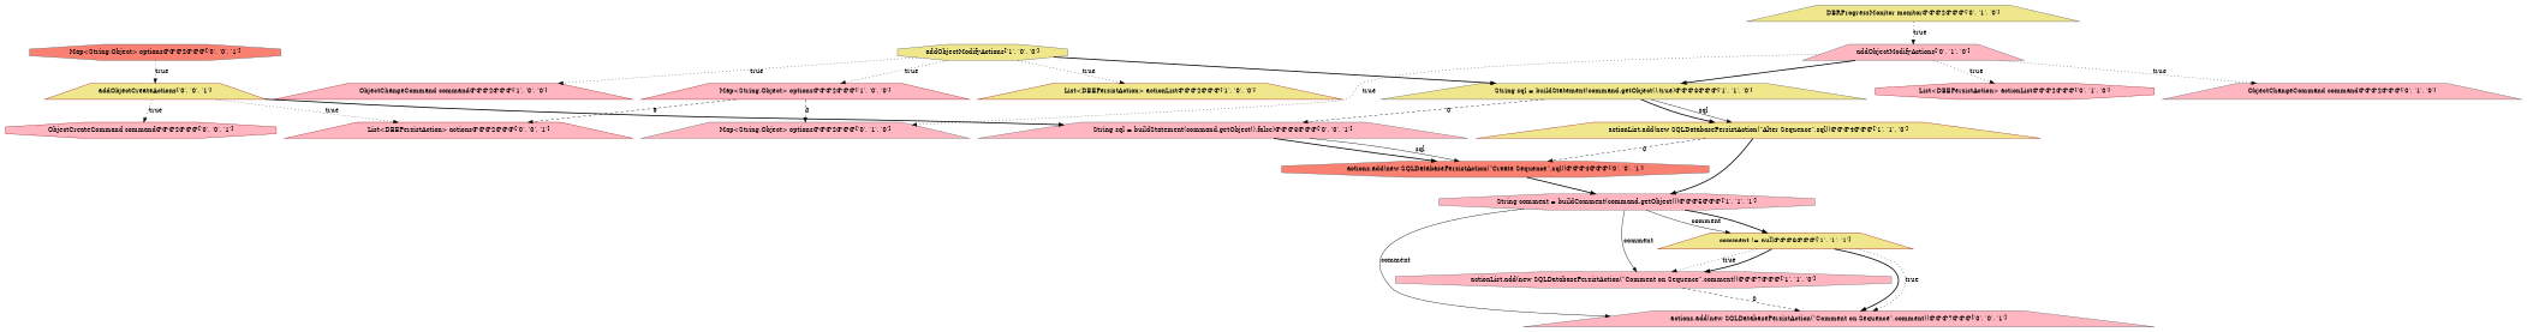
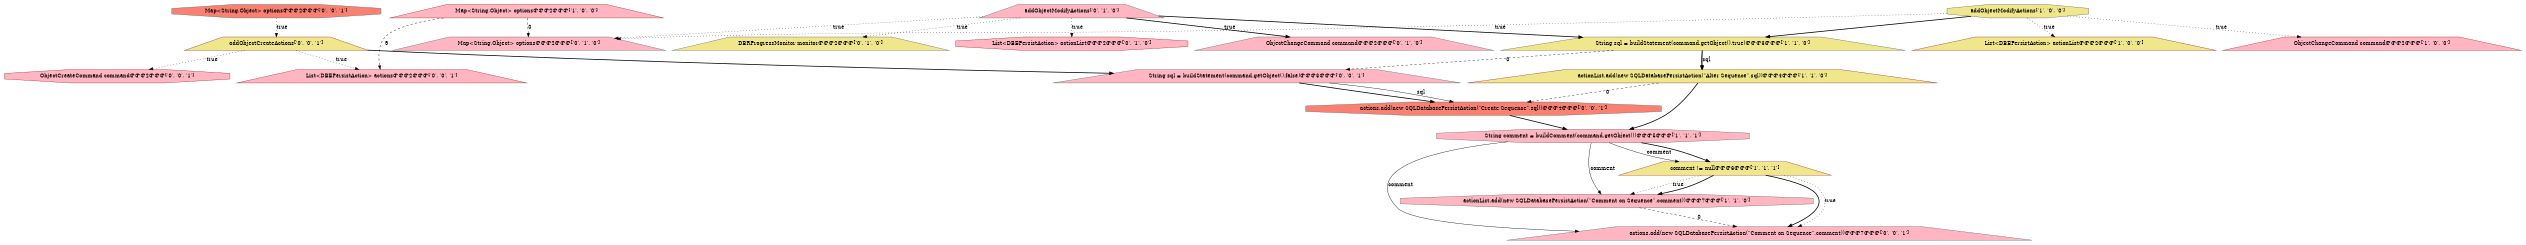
  digraph {
    node [color=gray40 fillcolor=lightpink shape=trapezium style=filled]
    edge [style=dotted]
    n1 [color=brown label="Map<String,Object> options@@@2@@@['1', '0', '0']"]
    n2 [color=brown label="List<DBEPersistAction> actions@@@2@@@['0', '0', '1']"]
    n3 [label="Map<String,Object> options@@@2@@@['0', '1', '0']"]
    n4 [fillcolor=salmon label="actions.add(new SQLDatabasePersistAction(\"Create Sequence\",sql))@@@4@@@['0', '0', '1']" shape=octagon]
    n5 [label="String comment = buildComment(command.getObject())@@@5@@@['1', '1', '1']" shape=octagon]
    n6 [color=brown fillcolor=khaki label="comment != null@@@6@@@['1', '1', '1']"]
    n7 [label="actionList.add(new SQLDatabasePersistAction(\"Comment on Sequence\",comment))@@@7@@@['1', '1', '0']" shape=octagon]
    n8 [label="actions.add(new SQLDatabasePersistAction(\"Comment on Sequence\",comment))@@@7@@@['0', '0', '1']"]
    n9 [label="String sql = buildStatement(command.getObject(),false)@@@3@@@['0', '0', '1']"]
    n10 [fillcolor=khaki label="DBRProgressMonitor monitor@@@2@@@['0', '1', '0']"]
    n11 [fillcolor=khaki label="String sql = buildStatement(command.getObject(),true)@@@3@@@['1', '1', '0']"]
    n12 [color=brown fillcolor=khaki label="actionList.add(new SQLDatabasePersistAction(\"Alter Sequence\",sql))@@@4@@@['1', '1', '0']"]
    n13 [color=brown label="List<DBEPersistAction> actionList@@@2@@@['0', '1', '0']" shape=octagon]
    n14 [color=brown label="ObjectCreateCommand command@@@2@@@['0', '0', '1']" shape=octagon]
    n15 [label="ObjectChangeCommand command@@@2@@@['0', '1', '0']"]
    n16 [fillcolor=khaki label="addObjectModifyActions['1', '0', '0']" shape=octagon]
    n17 [color=brown fillcolor=khaki label="List<DBEPersistAction> actionList@@@2@@@['1', '0', '0']"]
    n18 [color=brown label="ObjectChangeCommand command@@@2@@@['1', '0', '0']"]
    n19 [fillcolor=salmon label="Map<String,Object> options@@@2@@@['0', '0', '1']" shape=octagon]
    n20 [color=brown fillcolor=khaki label="addObjectCreateActions['0', '0', '1']"]
    n21 [label="addObjectModifyActions['0', '1', '0']"]
    n1 -> n2 [label=9 style=dashed]
    n1 -> n3 [label=0 style=dashed]
    n4 -> n5 [style=bold]
    n5 -> n6 [style=bold]
    n5 -> n6 [label=comment style=solid]
    n5 -> n7 [label=comment style=solid]
    n5 -> n8 [label=comment style=solid]
    n6 -> n7 [label=true]
    n6 -> n7 [style=bold]
    n6 -> n8 [style=bold]
    n6 -> n8 [label=true]
    n7 -> n8 [label=0 style=dashed]
    n9 -> n4 [label=sql style=solid]
    n9 -> n4 [style=bold]
    n11 -> n9 [label=0 style=dashed]
    n11 -> n12 [label=sql style=solid]
    n11 -> n12 [style=bold]
    n12 -> n4 [label=0 style=dashed]
    n12 -> n5 [style=bold]
-   n16 -> n1 [label=true]
+   n16 -> n3 [label=true]
    n16 -> n11 [style=bold]
    n16 -> n17 [label=true]
    n16 -> n18 [label=true]
    n19 -> n20 [label=true]
    n20 -> n2 [label=true]
    n20 -> n9 [style=bold]
    n20 -> n14 [label=true]
    n21 -> n3 [label=true]
-   n10 -> n21 [label=true]
+   n21 -> n10 [label=true]
    n21 -> n11 [style=bold]
    n21 -> n13 [label=true]
-   n21 -> n15 [label=true]
+   n21 -> n15 [label=true style=bold]
  }
